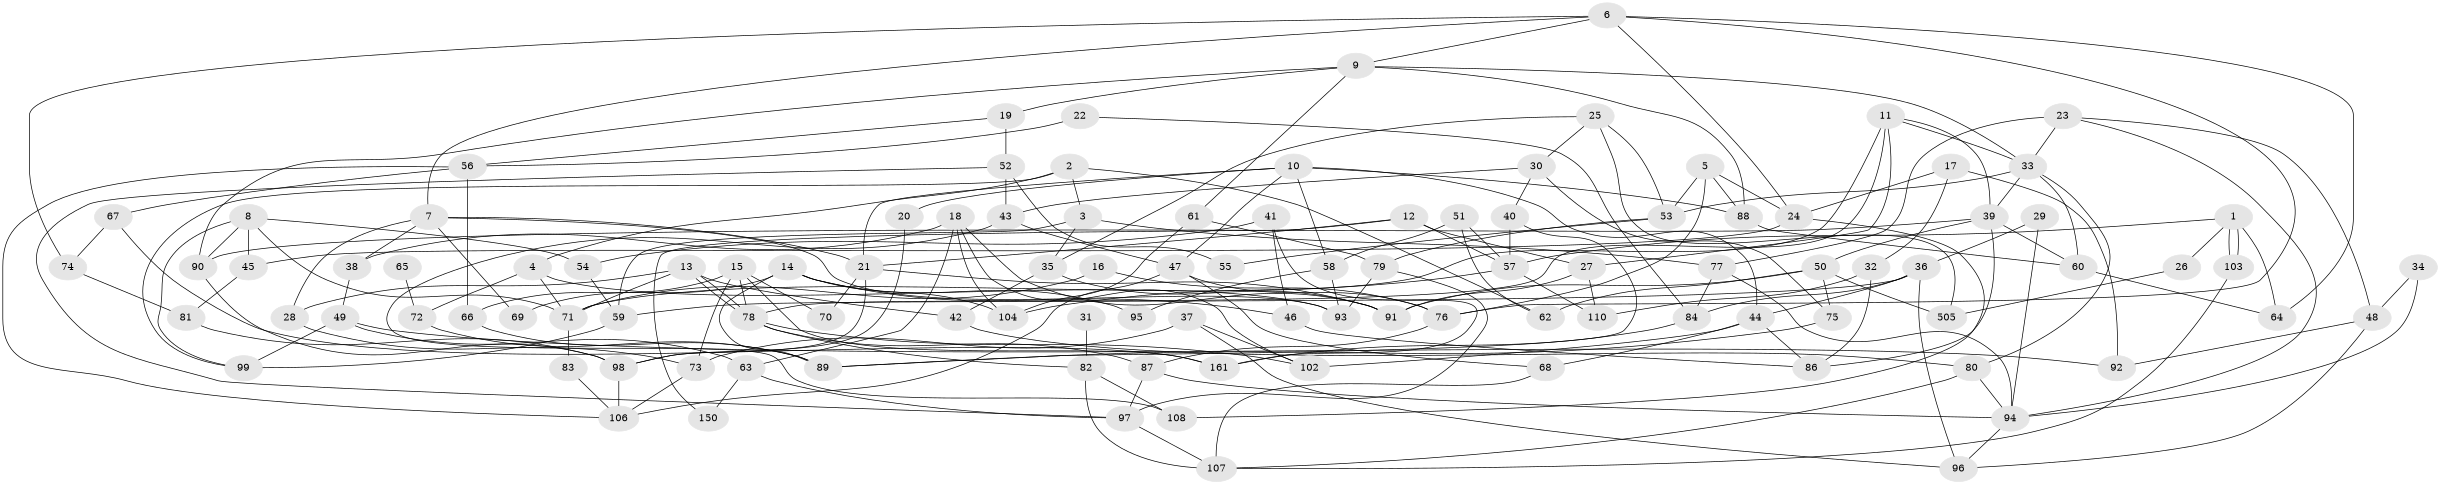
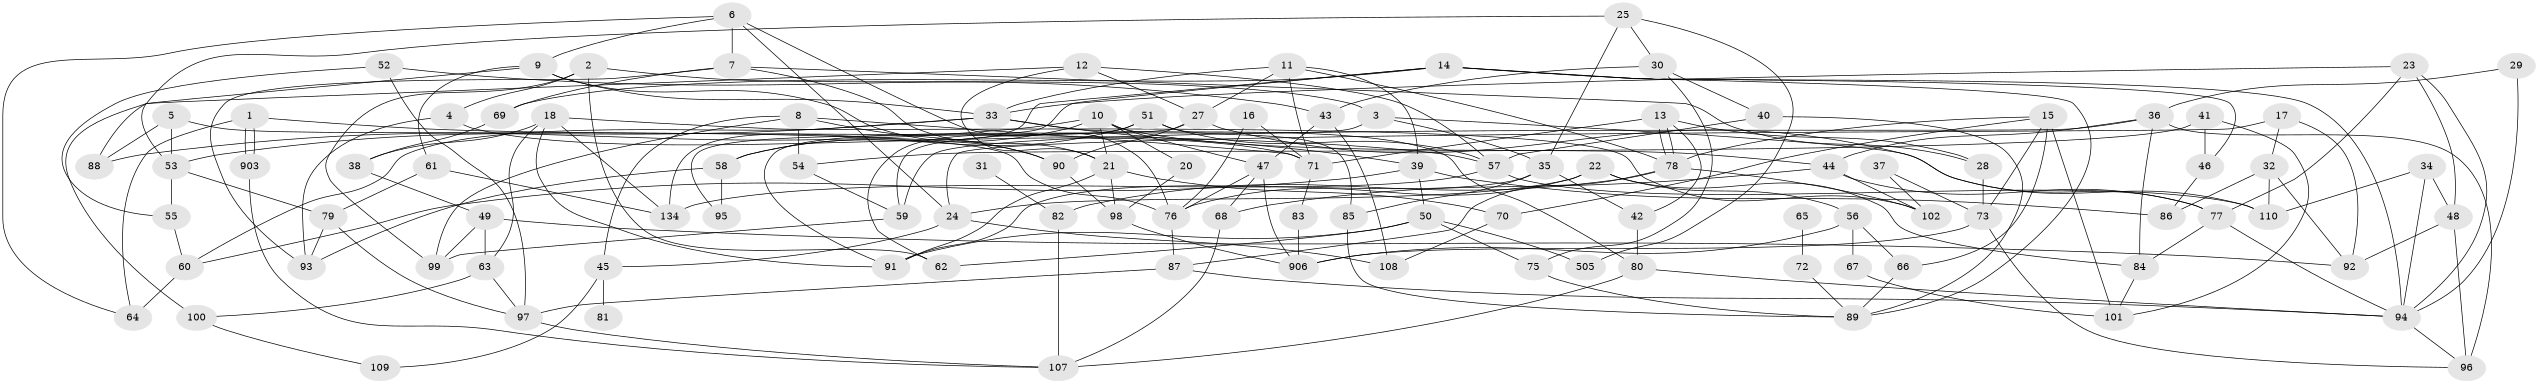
  graph {
    node [color=gray90 style=filled]
    1
-   26
    57
    64
-   103
+   103 [label=903]
    n6 [label=505]
-   104
+   104 [label=134]
    110
    107
    2
    3
    4
    62
    99
    35
    59
    77
    71
    72
    93
    42
    91
+   85
    94
    84
    83
    89
    5
    24
    53
    76
    88
    45
    108
    55
    79
    87
    6
    7
    9
-   74
    21
    28
    38
    69
    90
-   19
    33
    61
    81
    70
    98
    73
    49
    8
    54
+   109
    52
    56
    39
    60
    80
    10
    20
    44
    47
    58
    102
    68
-   106
+   106 [label=906]
    95
    11
    27
    78
    86
    50
    82
    12
-   100 [label=150]
+   100
    13
    14
    46
    96
    15
    66
-   101 [label=161]
+   101
    16
    17
    32
    92
    18
    63
    97
    43
    67
    22
    23
    48
    25
    30
    40
    75
    29
    36
    31
    34
    37
    41
    51
    65
-   1 -- 26
    1 -- 57
    1 -- 64
    1 -- 103
    1 -- 103
-   26 -- n6
    57 -- 104
    57 -- 110
    103 -- 107
    2 -- 3
    2 -- 4
    2 -- 62
    2 -- 99
    3 -- 35
    3 -- 59
    3 -- 77
    4 -- 71
-   4 -- 72
    4 -- 93
    35 -- 42
    35 -- 91
+   35 -- 85
    59 -- 99
    77 -- 94
    77 -- 84
    71 -- 83
    72 -- 89
    42 -- 80
+   85 -- 89
    94 -- 96
    84 -- 101
    83 -- 106
-   5 -- 24
+   22 -- 24
    5 -- 53
    5 -- 76
    5 -- 88
    24 -- 45
    24 -- 108
    53 -- 55
    53 -- 79
    76 -- 87
    45 -- 81
-   88 -- 60
+   45 -- 109
+   55 -- 60
    79 -- 93
    79 -- 97
    87 -- 94
    87 -- 97
    6 -- 64
    6 -- 24
    6 -- 76
    6 -- 7
    6 -- 9
-   6 -- 74
    7 -- 93
    7 -- 21
    7 -- 28
-   7 -- 38
+   69 -- 38
    7 -- 69
    9 -- 88
    9 -- 90
-   9 -- 19
    9 -- 33
    9 -- 61
-   74 -- 81
    21 -- 91
    21 -- 70
    21 -- 98
    28 -- 73
    38 -- 49
    90 -- 98
-   19 -- 52
-   19 -- 56
    33 -- 53
    33 -- 39
    33 -- 60
    33 -- 80
    61 -- 104
    61 -- 79
-   81 -- 98
-   82 -- 108
+   70 -- 108
    98 -- 106
    73 -- 106
-   37 -- 96
+   73 -- 96
    49 -- 99
    49 -- 92
    49 -- 63
    8 -- 99
    8 -- 71
    8 -- 45
    8 -- 90
    8 -- 54
    54 -- 59
    52 -- 55
    52 -- 97
    52 -- 43
    56 -- 106
    56 -- 66
    56 -- 67
    39 -- 60
    39 -- 86
    39 -- 50
    60 -- 64
    80 -- 107
    80 -- 94
    10 -- 88
    10 -- 21
    10 -- 20
    10 -- 44
    10 -- 47
    10 -- 58
    20 -- 98
-   44 -- 86
+   44 -- 77
    44 -- 102
    44 -- 68
    47 -- 76
    47 -- 68
    47 -- 106
    58 -- 93
    58 -- 95
    68 -- 107
    11 -- 71
    11 -- 33
    11 -- 39
    11 -- 27
    11 -- 78
    27 -- 110
    27 -- 91
-   39 -- 90
+   27 -- 90
    78 -- 87
    78 -- 102
    78 -- 82
    50 -- n6
    50 -- 62
    50 -- 91
    50 -- 75
    82 -- 107
    12 -- 57
    12 -- 21
    12 -- 27
    12 -- 100
+   100 -- 109
    13 -- 71
    13 -- 42
    13 -- 28
    13 -- 78
    13 -- 78
    14 -- 104
+   14 -- 94
    14 -- 89
    14 -- 69
    14 -- 95
    14 -- 46
    46 -- 86
    15 -- 70
    15 -- 73
    15 -- 78
    15 -- 66
    15 -- 101
    66 -- 89
    16 -- 71
    16 -- 76
    17 -- 24
    17 -- 32
    17 -- 92
    32 -- 110
    32 -- 86
+   32 -- 92
    18 -- 104
    18 -- 91
    18 -- 38
    18 -- 102
    18 -- 63
    63 -- 100
    63 -- 97
    97 -- 107
    43 -- 108
    43 -- 47
-   67 -- 74
    67 -- 101
    22 -- 84
+   22 -- 76
    22 -- 56
    23 -- 77
    23 -- 94
    23 -- 33
    23 -- 48
    48 -- 96
    48 -- 92
    25 -- n6
    25 -- 35
    25 -- 53
    25 -- 30
    30 -- 43
    30 -- 40
    30 -- 75
    40 -- 57
    40 -- 89
    75 -- 89
    29 -- 94
    29 -- 36
    36 -- 59
    36 -- 84
    36 -- 44
    36 -- 96
    31 -- 82
+   34 -- 110
    34 -- 94
    34 -- 48
    37 -- 73
    37 -- 102
    41 -- 54
    41 -- 46
    41 -- 101
    51 -- 57
    51 -- 62
+   51 -- 85
    51 -- 58
    65 -- 72
  }
